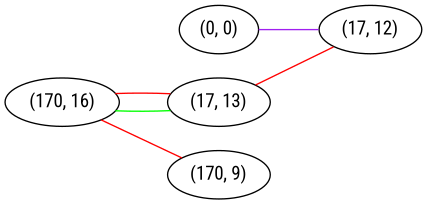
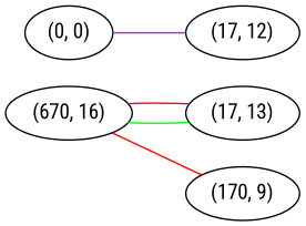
  graph {
    fontname="Roboto Condensed"
    rankdir=LR
    node [fontname="Roboto Condensed"]
    edge [color=red fontname="Roboto Condensed" weight=1]
    n1 [label="(17, 13)"]
-   "(170, 16)"
+   "(170, 16)" [label="(670, 16)"]
    "(170, 9)"
    "(17, 12)"
    "(0, 0)"
-   n1 -- "(17, 12)"
    "(170, 16)" -- n1 [color=green weight=2]
    "(170, 16)" -- n1
    "(170, 16)" -- "(170, 9)"
    "(0, 0)" -- "(17, 12)" [color=purple weight=4]
  }
